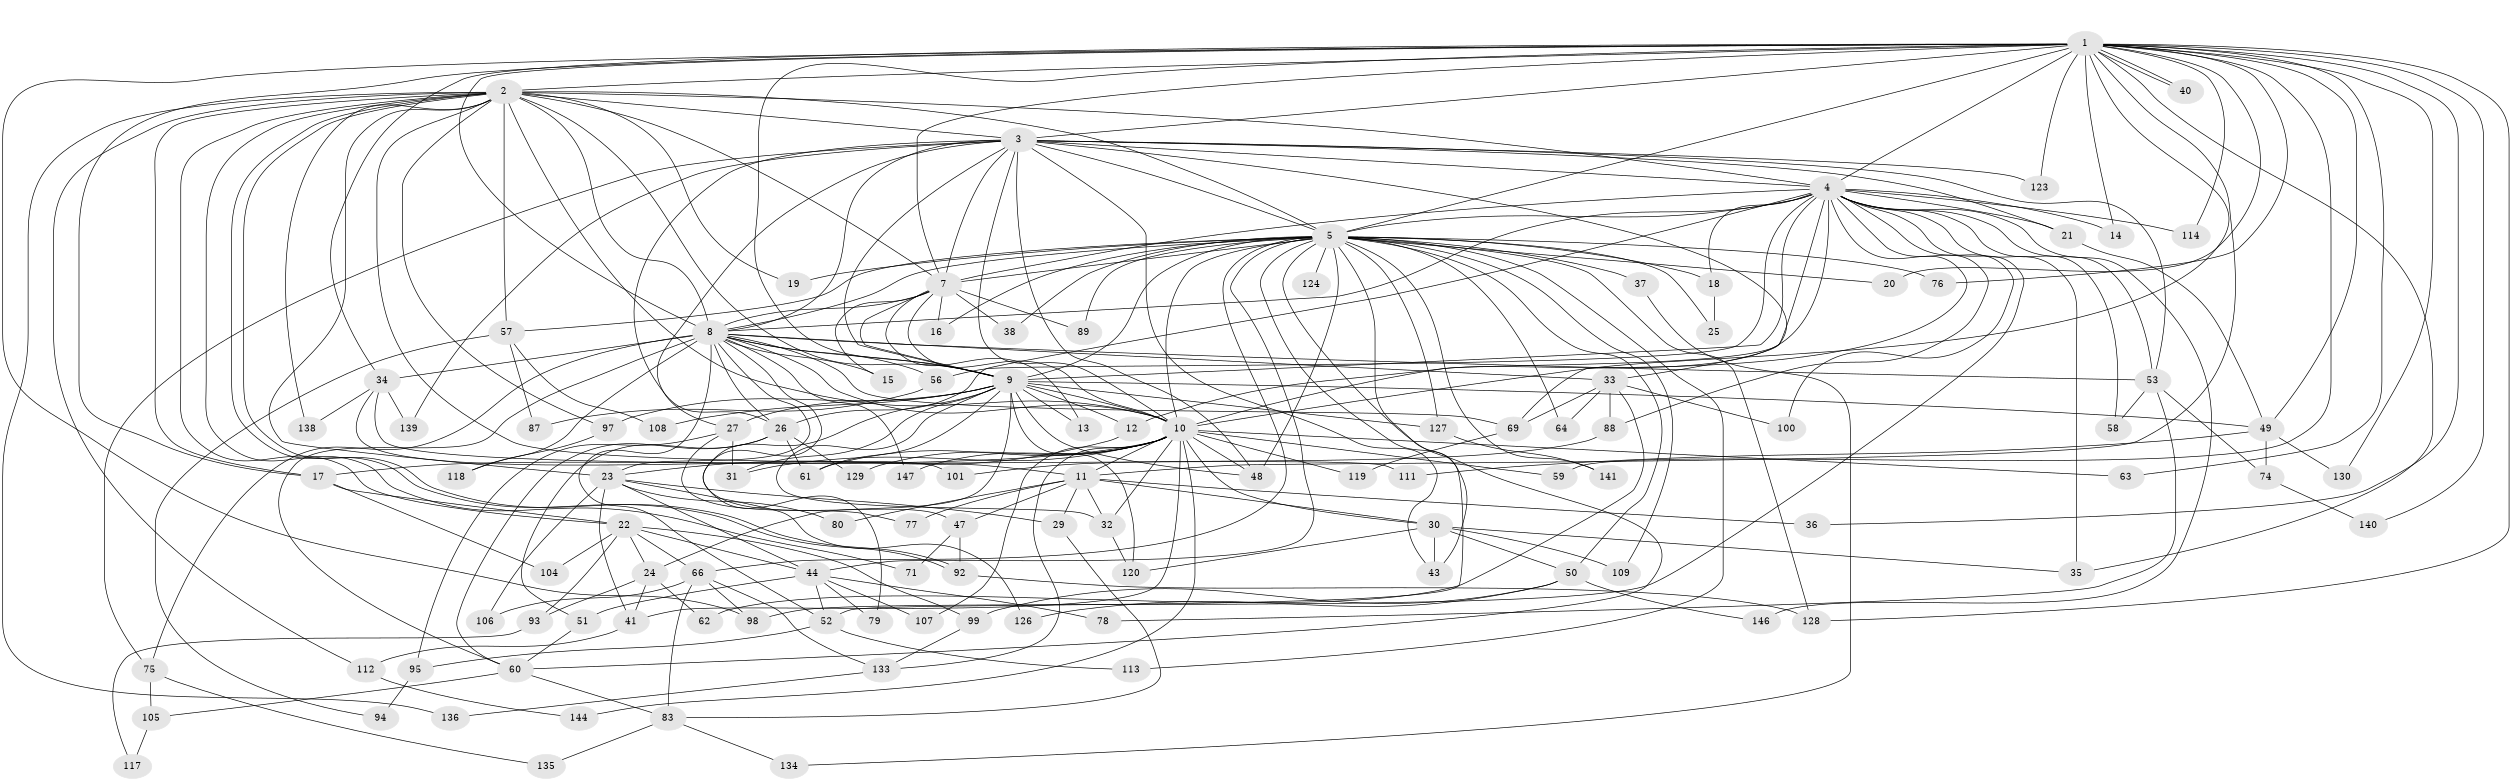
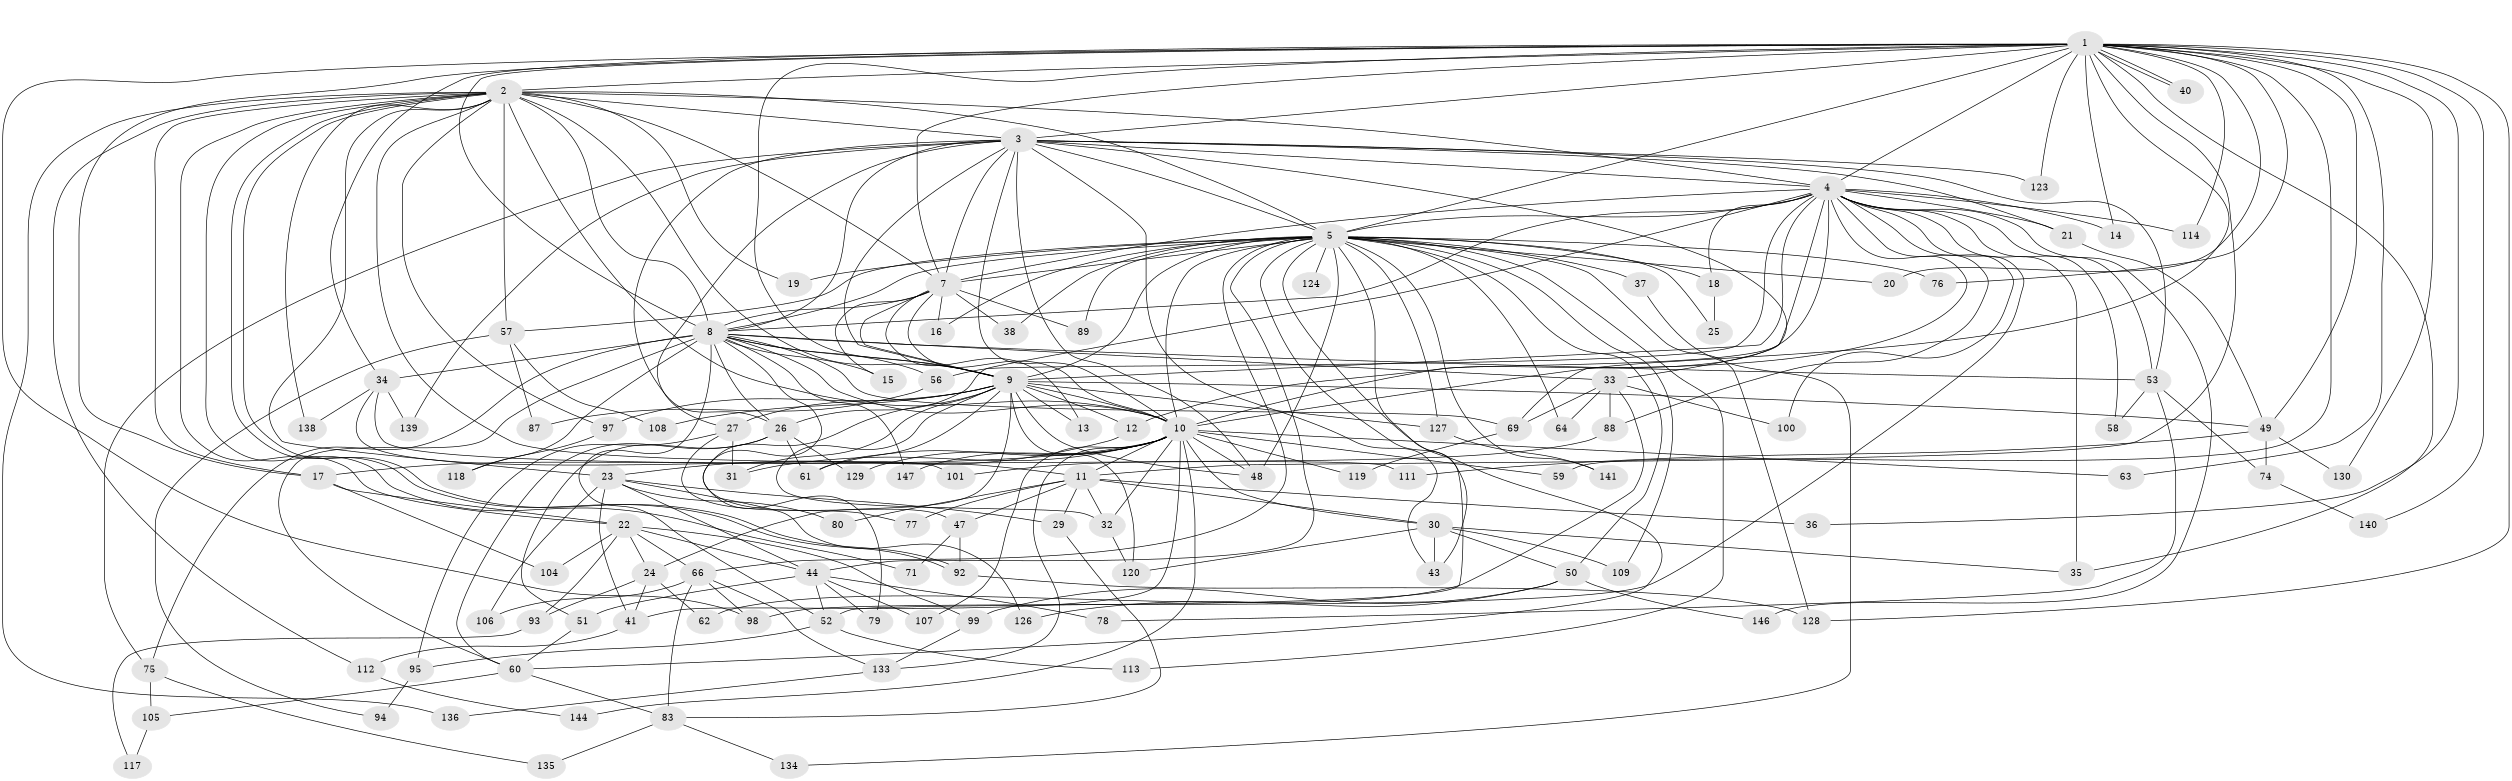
  graph {
    node [color=gray90 style=filled]
    1 [super="+132"]
    2 [super="+54"]
    3 [super="+45"]
    4 [super="+102"]
    5 [super="+6"]
    7 [super="+125"]
    8 [super="+28"]
    9 [super="+73"]
    10 [super="+110"]
    11 [super="+39"]
    14
    17 [super="+91"]
    20
    34 [super="+131"]
    35
    36
    40
    49 [super="+68"]
    59
    63
    76
    98 [super="+116"]
    114
    123
    128 [super="+143"]
    130
    140
    19
    22 [super="+82"]
    23 [super="+96"]
    57 [super="+86"]
    71
    92 [super="+103"]
    97
    112
    136
    138
    21
    26 [super="+55"]
    27
    33
    43
    48 [super="+85"]
    53 [super="+65"]
    75
    139
    12
    18
    56
    58
    69 [super="+95"]
    88
    100
    146
    16
    25
    37
    38
    44 [super="+84"]
    50
    52 [super="+70"]
    60 [super="+72"]
    64
    66 [super="+115"]
    89
    109
    113 [super="+137"]
    124
    127
    141
    13
    15
    47
    118
    147
    24 [super="+46"]
    31 [super="+81"]
    32
    n79 [label=61 super="+142"]
    79
    108
    120 [super="+122"]
    30 [super="+42"]
    41
    107
    119
    129
    133
    144
    29 [super="+121"]
    77
    80
    104
    101
    111
    74
    93
    99 [super="+145"]
    106
    126
    87
    94
    51 [super="+61"]
    n104 [label=95]
    62
    78
    105
    135
    134
    83
    117
    1 -- 2
    1 -- 3
    1 -- 4
    1 -- 5 [weight=3]
    1 -- 7
    1 -- 8 [weight=2]
    1 -- 9
    1 -- 10
    1 -- 11
    1 -- 14
    1 -- 17
    1 -- 20
    1 -- 34
    1 -- 35
    1 -- 36
    1 -- 40
    1 -- 40
    1 -- 49
    1 -- 59
    1 -- 63
    1 -- 76
    1 -- 98
    1 -- 114
    1 -- 123
    1 -- 128
    1 -- 130
    1 -- 140
    2 -- 3
    2 -- 4
    2 -- 5 [weight=3]
    2 -- 7
    2 -- 8
    2 -- 9
    2 -- 10
    2 -- 11
    2 -- 17
    2 -- 19
    2 -- 22
    2 -- 23
    2 -- 57 [weight=2]
    2 -- 71
    2 -- 92
    2 -- 92
    2 -- 97
    2 -- 112
    2 -- 136
    2 -- 138
    3 -- 4
    3 -- 5 [weight=2]
    3 -- 7
    3 -- 8
    3 -- 9
    3 -- 10
    3 -- 123
    3 -- 21
    3 -- 26
    3 -- 27
    3 -- 33
    3 -- 43
    3 -- 48
    3 -- 53
    3 -- 75
    3 -- 139
    4 -- 5 [weight=2]
    4 -- 7
    4 -- 8
    4 -- 9
    4 -- 10
    4 -- 14
    4 -- 35
    4 -- 98
    4 -- 114
    4 -- 21
    4 -- 26
    4 -- 53
    4 -- 12
    4 -- 18
    4 -- 56 [weight=2]
    4 -- 58
    4 -- 69
    4 -- 88
    4 -- 100
    4 -- 146
    5 -- 7 [weight=2]
    5 -- 8 [weight=2]
    5 -- 9 [weight=2]
    5 -- 10 [weight=2]
    5 -- 20
    5 -- 76
    5 -- 128
    5 -- 19
    5 -- 57
    5 -- 43
    5 -- 48
    5 -- 18
    5 -- 16
    5 -- 25
    5 -- 37 [weight=2]
    5 -- 38
    5 -- 44 [weight=2]
    5 -- 50
    5 -- 52
    5 -- 60
    5 -- 64
    5 -- 66
    5 -- 89
    5 -- 109
    5 -- 113 [weight=2]
    5 -- 124
    5 -- 127
    5 -- 141
    7 -- 8 [weight=2]
    7 -- 9
    7 -- 10
    7 -- 16
    7 -- 38
    7 -- 89
    7 -- 13
    7 -- 15
    8 -- 9
    8 -- 10
    8 -- 34
-   8 -- 23
    8 -- 26
    8 -- 33
    8 -- 53
    8 -- 75
    8 -- 56
    8 -- 69
    8 -- 52
    8 -- 60
    8 -- 15
    8 -- 47
    8 -- 118
    8 -- 147
    9 -- 10
    9 -- 49
    9 -- 97
    9 -- 27
    9 -- 48
    9 -- 12
    9 -- 127
    9 -- 13
    9 -- 24
    9 -- 31
    9 -- 32
    9 -- n79
    9 -- 79
    9 -- 108
    9 -- 120
    10 -- 11
    10 -- 17
    10 -- 59
    10 -- 63
    10 -- 48
    10 -- 147
    10 -- 31
    10 -- 32
    10 -- n79
    10 -- 30
    10 -- 41
    10 -- 107
    10 -- 119
    10 -- 129
    10 -- 133
    10 -- 144
    11 -- 36
    11 -- 47
    11 -- 32
    11 -- 30
    11 -- 29
    11 -- 77
    11 -- 80
    17 -- 22
    17 -- 104
    34 -- 138
    34 -- 139
    34 -- 101 [weight=2]
    34 -- 111
    49 -- 130
    49 -- 111
    49 -- 74
    22 -- 44
    22 -- 66
    22 -- 24
    22 -- 104
    22 -- 93
    22 -- 99
    23 -- 44
    23 -- 41
    23 -- 29 [weight=2]
    23 -- 80
    23 -- 106
    23 -- 126
    57 -- 108
    57 -- 87
    57 -- 94
    92 -- 128
    97 -- 118
    112 -- 144
    21 -- 49
    26 -- 60
    26 -- n79
    26 -- 129
    26 -- 51
    27 -- 31
    27 -- 77
    27 -- n104
    33 -- 69
    33 -- 88
    33 -- 100
    33 -- 64
    33 -- 62
    53 -- 58
    53 -- 74
    53 -- 78
    75 -- 105
    75 -- 135
    12 -- 23
    18 -- 25
    56 -- 87
    69 -- 119
    88 -- 101
    37 -- 134
    44 -- 52
    44 -- 79
    44 -- 107
    44 -- 51
    44 -- 78
    50 -- 146
    50 -- 99
    50 -- 126
    52 -- 113
    52 -- n104
    60 -- 105
    60 -- 83
    66 -- 98
    66 -- 133
    66 -- 106
    66 -- 83
    127 -- 141
    47 -- 71
    47 -- 92
    24 -- 41
    24 -- 93
    24 -- 62
    32 -- 120
    30 -- 35
    30 -- 43
    30 -- 50
    30 -- 109
    30 -- 120
    41 -- 112
    133 -- 136
    29 -- 83
    74 -- 140
    93 -- 117
    99 -- 133
    51 -- 60
    n104 -- 94
    105 -- 117
    83 -- 135
    83 -- 134
  }
